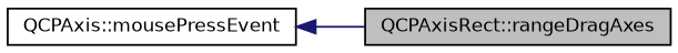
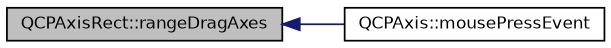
  digraph {
    rankdir=LR
    node [color=black fontname=Helvetica fontsize=10 shape=record style=filled]
    n1 [fillcolor=grey75 fontcolor=black height=0.2 label="QCPAxisRect::rangeDragAxes" width=0.4]
    n2 [fillcolor=white height=0.2 label="QCPAxis::mousePressEvent" width=0.4]
-   n2 -> n1 [color=midnightblue dir=back fontname=Helvetica fontsize=10 labelfontname=Helvetica labelfontsize=10 style=solid]
+   n1 -> n2 [color=midnightblue dir=back fontname=Helvetica fontsize=10 labelfontname=Helvetica labelfontsize=10 style=solid]
  }
